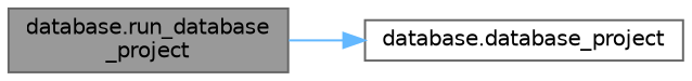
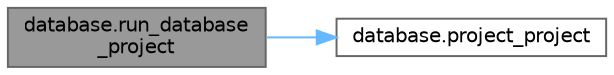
  digraph {
    rankdir=LR
    fontname="DejaVu Sans"
    node [fontname="DejaVu Sans" fontsize=10 shape=box style=filled]
    n1 [color=gray40 fillcolor=grey60 fontcolor=black height=0.2 label="database.run_database\l_project" width=0.4]
-   n2 [color=grey40 fillcolor=white height=0.2 label="database.database_project" width=0.4]
+   n2 [color=grey40 fillcolor=white height=0.2 label="database.project_project" width=0.4]
    n1 -> n2 [color=steelblue1 fontname="DejaVu Sans" fontsize=10 labelfontname=Helvetica labelfontsize=10 style=solid]
  }
